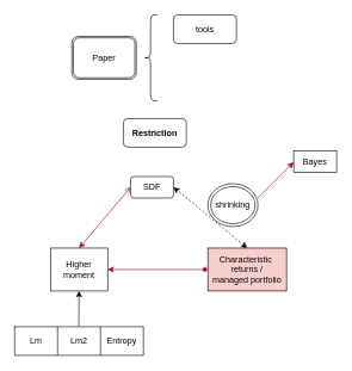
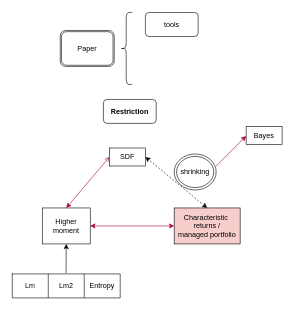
  <mxCell id="0" />
  <mxCell id="1" parent="0" />
- <mxCell id="2" value="SDF" style="whiteSpace=wrap;html=1;rounded=1;" parent="1" vertex="1"><mxGeometry x="182" y="246" width="60" height="30" as="geometry" /></mxCell>
+ <mxCell id="2" value="SDF" style="rounded=0;whiteSpace=wrap;html=1;" parent="1" vertex="1"><mxGeometry x="182" y="246" width="60" height="30" as="geometry" /></mxCell>
  <mxCell id="3" value="Higher moment" style="rounded=0;whiteSpace=wrap;html=1;" parent="1" vertex="1"><mxGeometry x="70" y="346" width="80" height="60" as="geometry" /></mxCell>
  <mxCell id="4" value="Characteristic&amp;nbsp;&lt;br&gt;returns /&lt;br&gt;managed portfolio" style="rounded=0;whiteSpace=wrap;html=1;fillColor=#f8cecc;" parent="1" vertex="1"><mxGeometry x="290" y="346" width="110" height="60" as="geometry" /></mxCell>
  <mxCell id="5" value="" style="endArrow=open;startArrow=classic;html=1;exitX=0.5;exitY=0;exitDx=0;exitDy=0;entryX=0;entryY=0.5;entryDx=0;entryDy=0;fillColor=#d80073;strokeColor=#A50040;" parent="1" source="3" target="2" edge="1"><mxGeometry width="50" height="50" relative="1" as="geometry"><mxPoint x="170" y="356" as="sourcePoint" /><mxPoint x="220" y="306" as="targetPoint" /></mxGeometry></mxCell>
- <mxCell id="6" value="" style="endArrow=diamond;startArrow=classic;html=1;exitX=1;exitY=0.5;exitDx=0;exitDy=0;entryX=0;entryY=0.5;entryDx=0;entryDy=0;fillColor=#d80073;strokeColor=#A50040;" parent="1" source="3" target="4" edge="1"><mxGeometry width="50" height="50" relative="1" as="geometry"><mxPoint x="120" y="356" as="sourcePoint" /><mxPoint x="192" y="271" as="targetPoint" /></mxGeometry></mxCell>
+ <mxCell id="6" value="" style="endArrow=classic;startArrow=classic;html=1;exitX=1;exitY=0.5;exitDx=0;exitDy=0;entryX=0;entryY=0.5;entryDx=0;entryDy=0;fillColor=#d80073;strokeColor=#A50040;" parent="1" source="3" target="4" edge="1"><mxGeometry width="50" height="50" relative="1" as="geometry"><mxPoint x="120" y="356" as="sourcePoint" /><mxPoint x="192" y="271" as="targetPoint" /></mxGeometry></mxCell>
  <mxCell id="7" value="" style="endArrow=classic;startArrow=classic;html=1;entryX=1;entryY=0.5;entryDx=0;entryDy=0;exitX=0.5;exitY=0;exitDx=0;exitDy=0;dashed=1;" parent="1" source="4" target="2" edge="1"><mxGeometry width="50" height="50" relative="1" as="geometry"><mxPoint x="170" y="356" as="sourcePoint" /><mxPoint x="220" y="306" as="targetPoint" /></mxGeometry></mxCell>
  <mxCell id="8" value="" style="endArrow=classic;html=1;exitX=0.498;exitY=-0.028;exitDx=0;exitDy=0;exitPerimeter=0;" parent="1" source="10" edge="1"><mxGeometry width="50" height="50" relative="1" as="geometry"><mxPoint x="150" y="436" as="sourcePoint" /><mxPoint x="110" y="406" as="targetPoint" /></mxGeometry></mxCell>
  <mxCell id="9" value="" style="shape=table;html=1;whiteSpace=wrap;startSize=0;container=1;collapsible=0;childLayout=tableLayout;" parent="1" vertex="1"><mxGeometry x="20" y="456" width="180" height="40" as="geometry" /></mxCell>
  <mxCell id="10" value="" style="shape=tableRow;horizontal=0;startSize=0;swimlaneHead=0;swimlaneBody=0;top=0;left=0;bottom=0;right=0;collapsible=0;dropTarget=0;fillColor=none;points=[[0,0.5],[1,0.5]];portConstraint=eastwest;" parent="9" vertex="1"><mxGeometry width="180" height="40" as="geometry" /></mxCell>
  <mxCell id="11" value="Lm" style="shape=partialRectangle;html=1;whiteSpace=wrap;connectable=0;fillColor=none;top=0;left=0;bottom=0;right=0;overflow=hidden;" parent="10" vertex="1"><mxGeometry width="60" height="40" as="geometry"><mxRectangle width="60" height="40" as="alternateBounds" /></mxGeometry></mxCell>
  <mxCell id="12" value="Lm2" style="shape=partialRectangle;html=1;whiteSpace=wrap;connectable=0;fillColor=none;top=0;left=0;bottom=0;right=0;overflow=hidden;" parent="10" vertex="1"><mxGeometry x="60" width="60" height="40" as="geometry"><mxRectangle width="60" height="40" as="alternateBounds" /></mxGeometry></mxCell>
  <mxCell id="13" value="Entropy" style="shape=partialRectangle;html=1;whiteSpace=wrap;connectable=0;fillColor=none;top=0;left=0;bottom=0;right=0;overflow=hidden;" parent="10" vertex="1"><mxGeometry x="120" width="60" height="40" as="geometry"><mxRectangle width="60" height="40" as="alternateBounds" /></mxGeometry></mxCell>
  <mxCell id="14" value="shrinking" style="ellipse;shape=doubleEllipse;whiteSpace=wrap;html=1;" parent="1" vertex="1"><mxGeometry x="290" y="256" width="70" height="60" as="geometry" /></mxCell>
  <mxCell id="15" value="" style="shape=curlyBracket;whiteSpace=wrap;html=1;rounded=1;labelPosition=left;verticalLabelPosition=middle;align=right;verticalAlign=middle;" parent="1" vertex="1"><mxGeometry x="200" y="20" width="20" height="120" as="geometry" /></mxCell>
  <mxCell id="16" value="Paper" style="shape=ext;double=1;rounded=1;whiteSpace=wrap;html=1;" parent="1" vertex="1"><mxGeometry x="100" y="50" width="90" height="60" as="geometry" /></mxCell>
  <mxCell id="17" value="tools" style="rounded=1;whiteSpace=wrap;html=1;" parent="1" vertex="1"><mxGeometry x="242" y="20" width="88" height="40" as="geometry" /></mxCell>
  <mxCell id="18" value="Restriction" style="rounded=1;whiteSpace=wrap;html=1;fontStyle=1" parent="1" vertex="1"><mxGeometry x="172" y="165" width="88" height="40" as="geometry" /></mxCell>
  <mxCell id="19" value="" style="endArrow=classic;html=1;fillColor=#d80073;strokeColor=#A50040;" parent="1" edge="1"><mxGeometry width="50" height="50" relative="1" as="geometry"><mxPoint x="360" y="276" as="sourcePoint" /><mxPoint x="410" y="226" as="targetPoint" /></mxGeometry></mxCell>
  <mxCell id="20" value="Bayes" style="rounded=0;whiteSpace=wrap;html=1;" parent="1" vertex="1"><mxGeometry x="410" y="210" width="60" height="30" as="geometry" /></mxCell>
